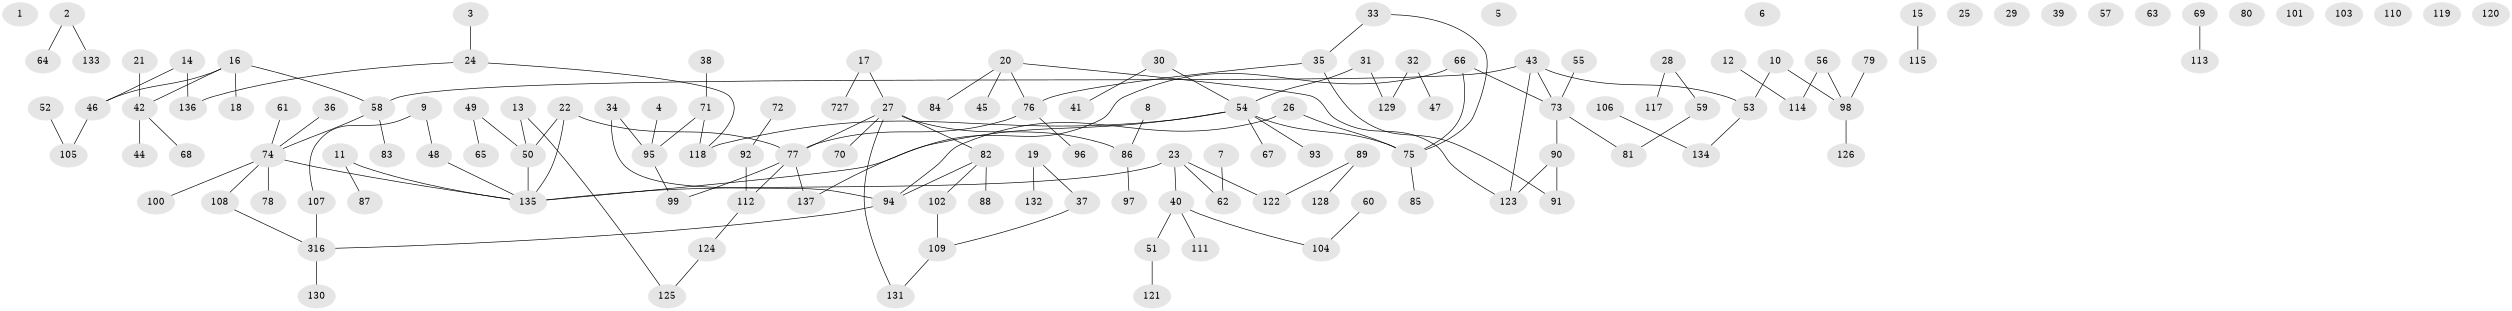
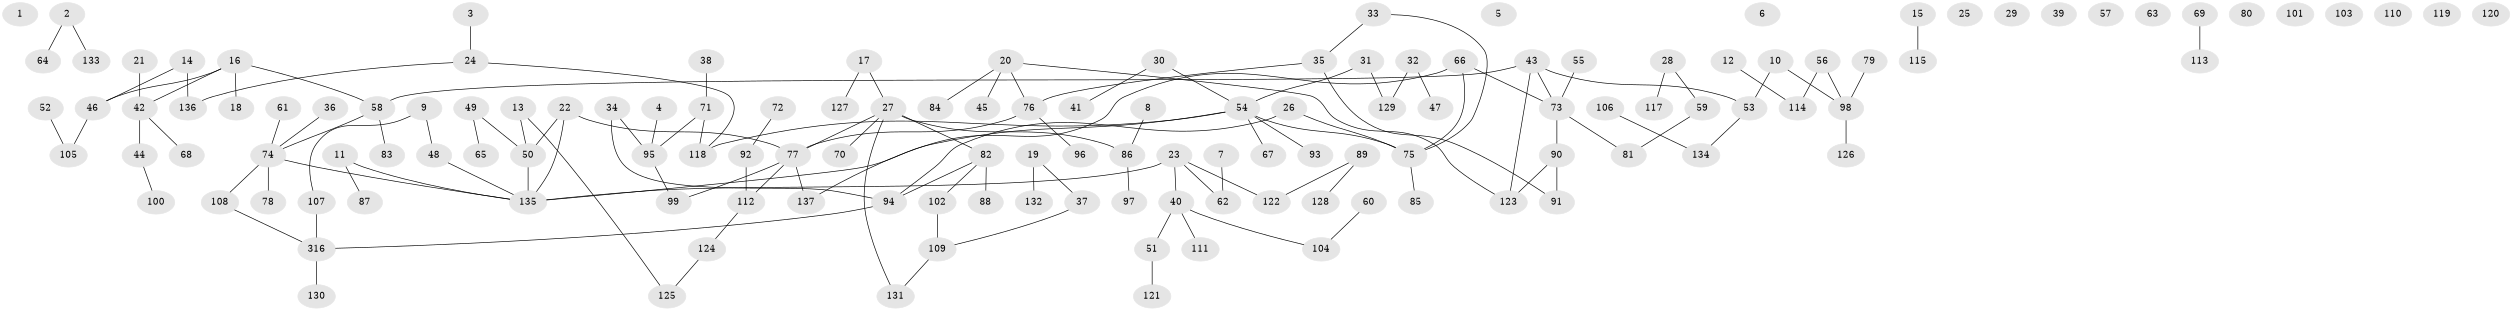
  graph {
    node [color=gray90 style=filled]
    1
    2
    64
    133
    3
    24
    136
    118
    4
    95
    99
    5
    6
    7
    62
    8
    86
    97
    9
    48
    107
    135
    n23 [label=316]
    10
    53
    98
    134
    126
    11
    87
    12
    114
    13
    50
    125
    14
    46
    105
    15
    115
    16
    18
    42
    58
    44
    68
    74
    83
    17
    27
-   127 [label=727]
+   127
    77
    70
    82
    131
    19
    37
    132
    109
    20
    45
    76
    84
    123
    96
    21
    22
    137
    112
    23
    40
    122
    51
    104
    111
    25
    26
    75
    94
    85
    88
    102
    28
    59
    117
    81
    29
    30
    41
    54
    67
    93
    31
    129
    32
    47
    33
    35
    91
    34
    36
    78
    108
    38
    71
    39
    121
    100
    43
    73
    90
    49
    65
    52
    55
    56
    57
    60
    61
    63
    66
    69
    113
    72
    92
    124
    79
    80
    89
    128
    130
    101
    103
    106
    110
    119
    120
    2 -- 64
    2 -- 133
    3 -- 24
    24 -- 136
    24 -- 118
    4 -- 95
    95 -- 99
    7 -- 62
    8 -- 86
    86 -- 97
    9 -- 48
    9 -- 107
    48 -- 135
    107 -- n23
    n23 -- 130
    10 -- 53
    10 -- 98
    53 -- 134
    98 -- 126
    11 -- 135
    11 -- 87
    12 -- 114
    13 -- 50
    13 -- 125
    50 -- 135
    14 -- 136
    14 -- 46
    46 -- 105
    15 -- 115
    16 -- 46
    16 -- 18
    16 -- 42
    16 -- 58
    42 -- 44
    42 -- 68
    58 -- 74
    58 -- 83
-   74 -- 100
+   44 -- 100
    74 -- 135
    74 -- 78
    74 -- 108
    17 -- 27
    17 -- 127
    27 -- 86
    27 -- 77
    27 -- 70
    27 -- 82
    27 -- 131
    77 -- 99
    77 -- 137
    77 -- 112
    82 -- 94
    82 -- 88
    82 -- 102
    19 -- 37
    19 -- 132
    37 -- 109
    109 -- 131
    20 -- 45
    20 -- 76
    20 -- 84
    20 -- 123
    76 -- 77
    76 -- 96
    21 -- 42
    22 -- 135
    22 -- 50
    22 -- 77
    112 -- 124
    23 -- 62
    23 -- 135
    23 -- 40
    23 -- 122
    40 -- 51
    40 -- 104
    40 -- 111
    51 -- 121
    26 -- 75
    26 -- 94
    75 -- 85
    94 -- n23
    102 -- 109
    28 -- 59
    28 -- 117
    59 -- 81
    30 -- 41
    30 -- 54
    54 -- 118
    54 -- 135
    54 -- 75
    54 -- 67
    54 -- 93
    31 -- 54
    31 -- 129
    32 -- 129
    32 -- 47
    33 -- 75
    33 -- 35
    35 -- 76
    35 -- 91
    34 -- 95
    34 -- 94
    36 -- 74
    108 -- n23
    38 -- 71
    71 -- 118
    71 -- 95
    43 -- 53
    43 -- 58
    43 -- 123
    43 -- 73
    73 -- 81
    73 -- 90
    90 -- 123
    90 -- 91
    49 -- 50
    49 -- 65
    52 -- 105
    55 -- 73
    56 -- 98
    56 -- 114
    60 -- 104
    61 -- 74
    66 -- 137
    66 -- 75
    66 -- 73
    69 -- 113
    72 -- 92
    92 -- 112
    124 -- 125
    79 -- 98
    89 -- 122
    89 -- 128
    106 -- 134
  }
